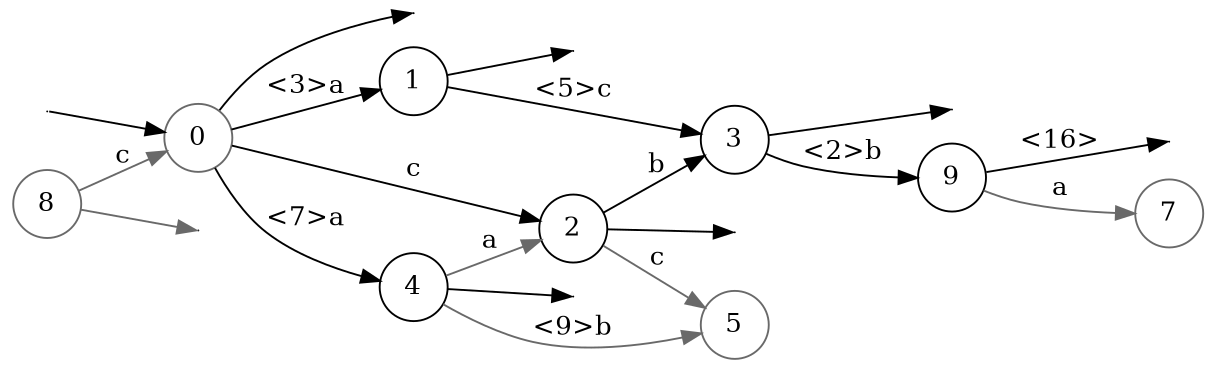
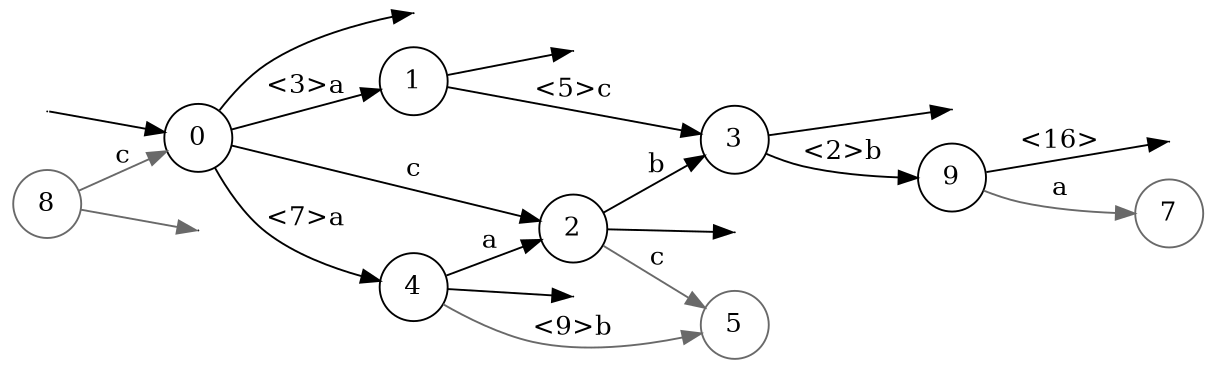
  digraph {
    rankdir=LR
    vcsn_context="lal_char(abc)_z"
    node [shape=circle]
    I0 [shape=point width=0]
    F0 [shape=point width=0]
    F1 [shape=point width=0]
    F2 [shape=point width=0]
    F3 [shape=point width=0]
    F4 [shape=point width=0]
    F6 [shape=point width=0]
    F8 [shape=point width=0]
-   0 [color=DimGray]
+   0
    1
    2
    3
    4
    5 [color=DimGray]
    n15 [label=9]
    7 [color=DimGray]
    8 [color=DimGray]
    subgraph sub_1 {
      I0
      F0
      F1
      F2
      F3
      F4
      F6
      F8
    }
    subgraph sub_2 {
      0
      1
      2
      3
      4
      5
      n15
      7
      8
    }
    I0 -> 0
    0 -> F0
    0 -> 1 [label="<3>a"]
    0 -> 2 [label=c]
    0 -> 4 [label="<7>a"]
    1 -> F1
    1 -> 3 [label="<5>c"]
    2 -> F2
    2 -> 3 [label=b]
    2 -> 5 [color=DimGray label=c]
    3 -> F3
    3 -> n15 [label="<2>b"]
    4 -> F4
-   4 -> 2 [label=a color=DimGray]
+   4 -> 2 [label=a]
    4 -> 5 [color=DimGray label="<9>b"]
    n15 -> F6 [label="<16>"]
    n15 -> 7 [color=DimGray label=a]
    8 -> F8 [color=DimGray]
    8 -> 0 [color=DimGray label=c]
  }
